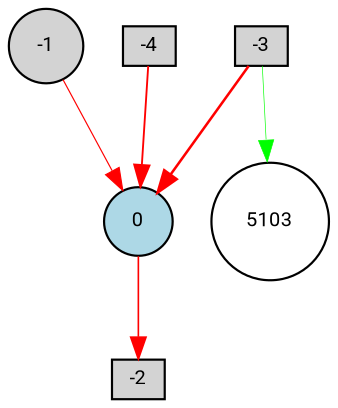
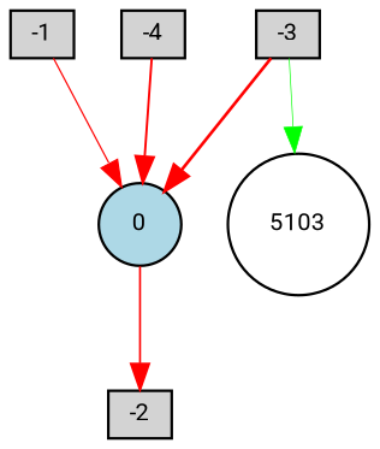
  digraph {
    fontname=Roboto
    node [fillcolor=lightgray fontname=Roboto fontsize=9 shape=box style=filled]
    edge [color=red fontname=Roboto style=solid]
-   -1 [height=0.2 shape=circle width=0.2]
+   -1 [height=0.2 width=0.2]
    0 [fillcolor=lightblue height=0.2 shape=circle width=0.2]
    -2 [height=0.2 width=0.2]
    -3 [height=0.2 width=0.2]
    5103 [fillcolor=white height=0.2 shape=circle width=0.2]
    -4 [height=0.2 width=0.2]
    -1 -> 0 [penwidth=0.5338561642137881]
    0 -> -2 [penwidth=0.7427856363612083]
    -3 -> 0 [penwidth=1.157080981806029]
    -3 -> 5103 [color=green penwidth=0.30000000000000004]
    -4 -> 0 [penwidth=0.8510663912637038]
  }
